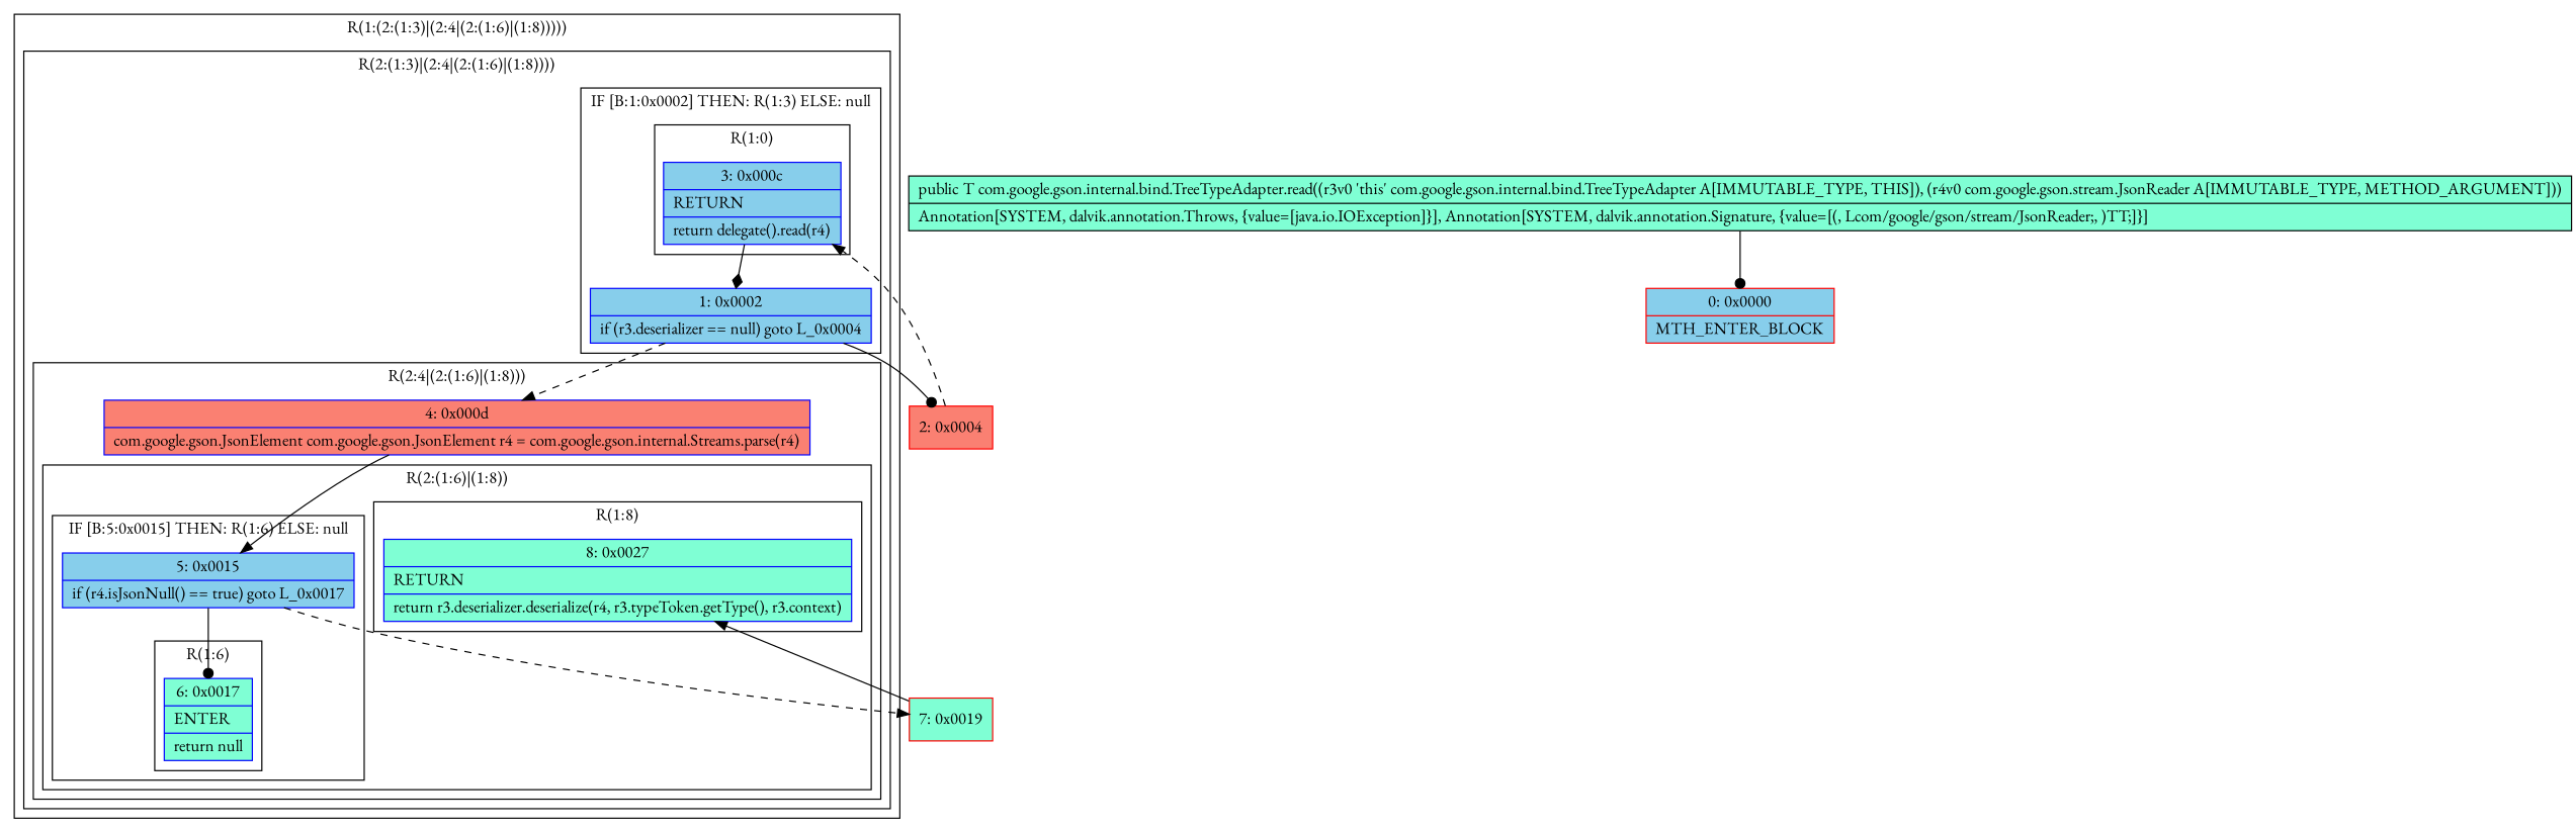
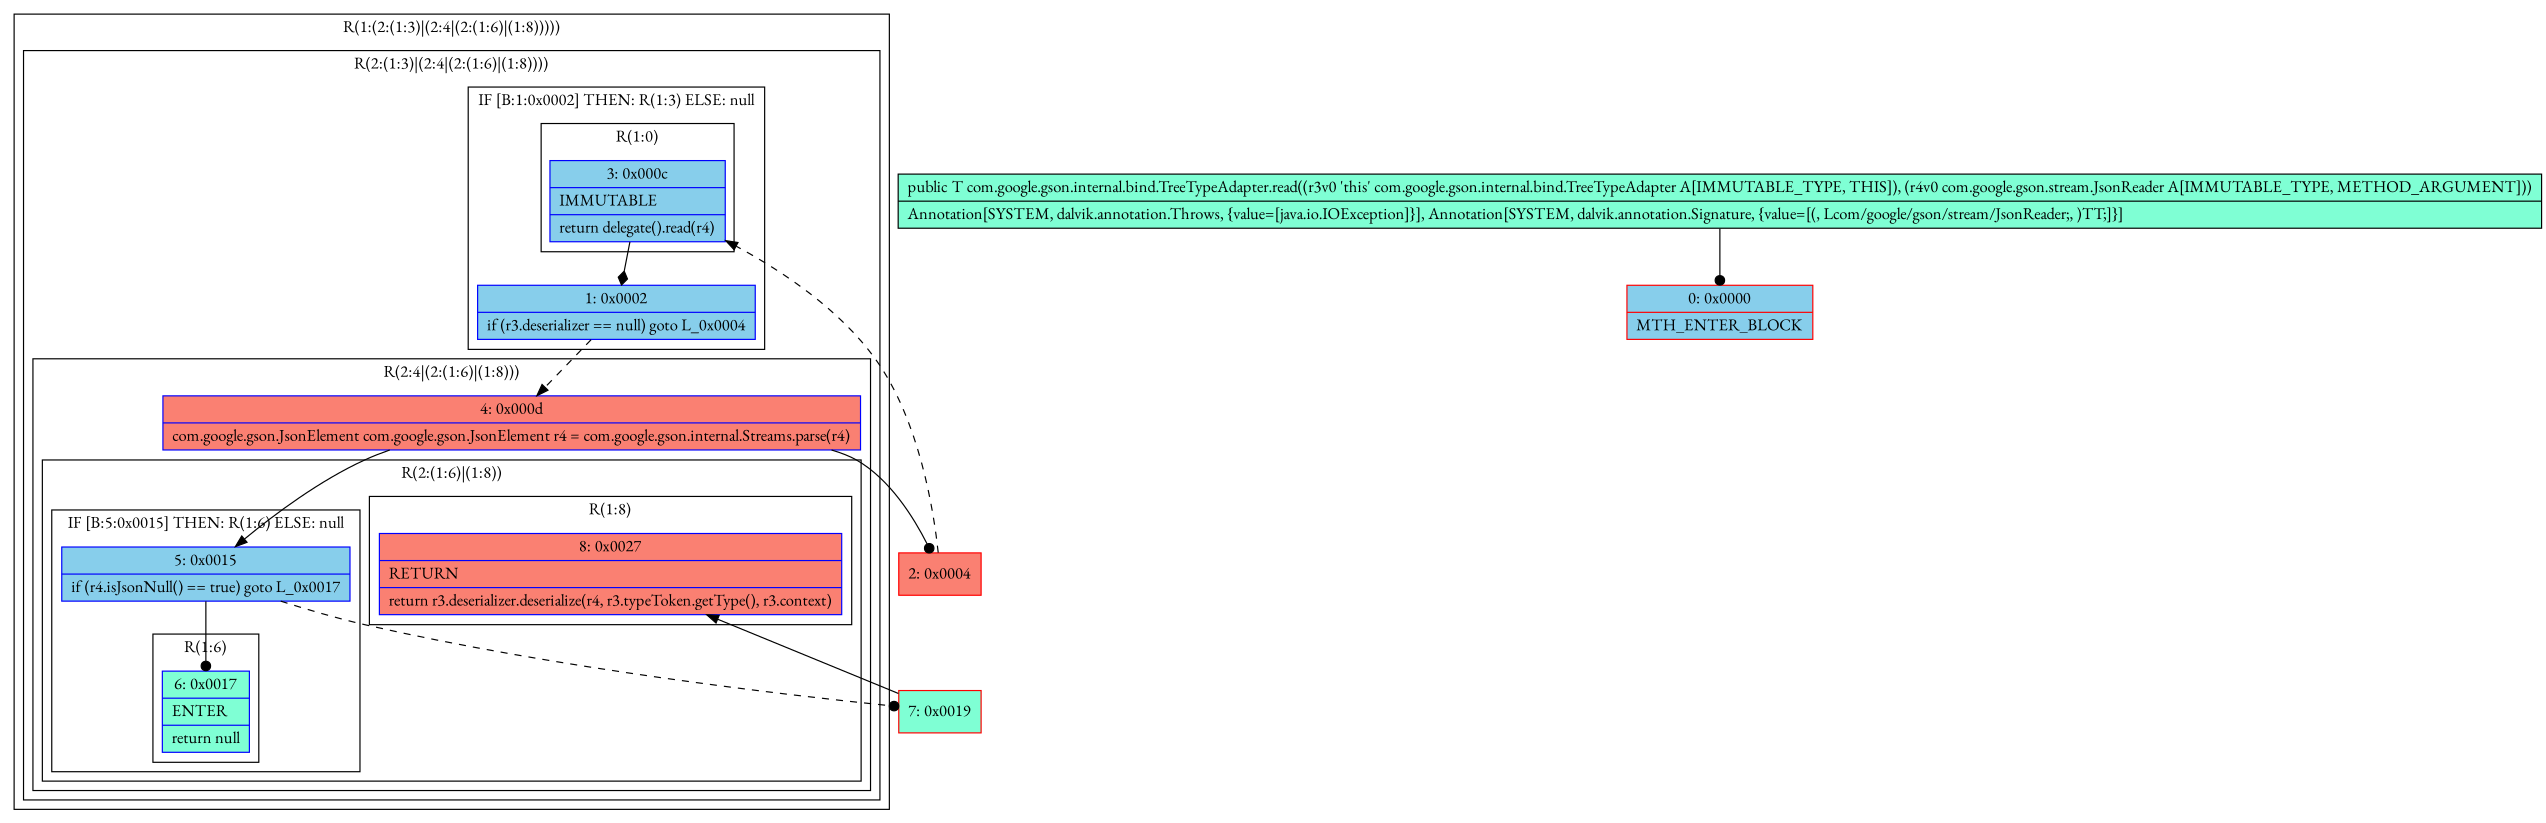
  digraph {
    fontname="EB Garamond"
    node [color=blue fillcolor=skyblue fontname="EB Garamond" shape=record style=filled]
    edge [arrowhead=normal fontname="EB Garamond"]
-   n1 [label="{3\:\ 0x000c|RETURN\l|return delegate().read(r4)\l}"]
+   n1 [label="{3\:\ 0x000c|IMMUTABLE\l|return delegate().read(r4)\l}"]
    n2 [label="{1\:\ 0x0002|if (r3.deserializer == null) goto L_0x0004\l}"]
    n3 [fillcolor=aquamarine label="{6\:\ 0x0017|ENTER\l|return null\l}"]
    n4 [label="{5\:\ 0x0015|if (r4.isJsonNull() == true) goto L_0x0017\l}"]
-   n5 [fillcolor=aquamarine label="{8\:\ 0x0027|RETURN\l|return r3.deserializer.deserialize(r4, r3.typeToken.getType(), r3.context)\l}"]
+   n5 [fillcolor=salmon label="{8\:\ 0x0027|RETURN\l|return r3.deserializer.deserialize(r4, r3.typeToken.getType(), r3.context)\l}"]
    n6 [fillcolor=salmon label="{4\:\ 0x000d|com.google.gson.JsonElement com.google.gson.JsonElement r4 = com.google.gson.internal.Streams.parse(r4)\l}"]
    n7 [color=red fillcolor=salmon label="{2\:\ 0x0004}"]
    n8 [color=red fillcolor=aquamarine label="{7\:\ 0x0019}"]
    n9 [color=red label="{0\:\ 0x0000|MTH_ENTER_BLOCK\l}"]
    n10 [fillcolor=aquamarine label="{public T com.google.gson.internal.bind.TreeTypeAdapter.read((r3v0 'this' com.google.gson.internal.bind.TreeTypeAdapter A[IMMUTABLE_TYPE, THIS]), (r4v0 com.google.gson.stream.JsonReader A[IMMUTABLE_TYPE, METHOD_ARGUMENT]))  | Annotation[SYSTEM, dalvik.annotation.Throws, \{value=[java.io.IOException]\}], Annotation[SYSTEM, dalvik.annotation.Signature, \{value=[(, Lcom\/google\/gson\/stream\/JsonReader;, )TT;]\}]\l}" color=""]
    subgraph cluster_1 {
      label="R(1:(2:(1:3)|(2:4|(2:(1:6)|(1:8)))))"
      subgraph cluster_2 {
        label="R(2:(1:3)|(2:4|(2:(1:6)|(1:8))))"
        subgraph cluster_3 {
          label="IF [B:1:0x0002] THEN: R(1:3) ELSE: null"
          n2
          subgraph cluster_4 {
            label="R(1:0)"
            n1
          }
        }
        subgraph cluster_5 {
          label="R(2:4|(2:(1:6)|(1:8)))"
          n6
          subgraph cluster_6 {
            label="R(2:(1:6)|(1:8))"
            subgraph cluster_7 {
              label="IF [B:5:0x0015] THEN: R(1:6) ELSE: null"
              n4
              subgraph cluster_8 {
                label="R(1:6)"
                n3
              }
            }
            subgraph cluster_9 {
              label="R(1:8)"
              n5
            }
          }
        }
      }
    }
    n1 -> n2 [arrowhead=diamond]
    n2 -> n6 [style=dashed]
-   n2 -> n7 [arrowhead=dot]
+   n6 -> n7 [arrowhead=dot]
    n4 -> n3 [arrowhead=dot]
-   n4 -> n8 [style=dashed]
+   n4 -> n8 [arrowhead=dot style=dashed]
    n6 -> n4
    n7 -> n1 [style=dashed]
    n8 -> n5
    n10 -> n9 [arrowhead=dot]
  }
